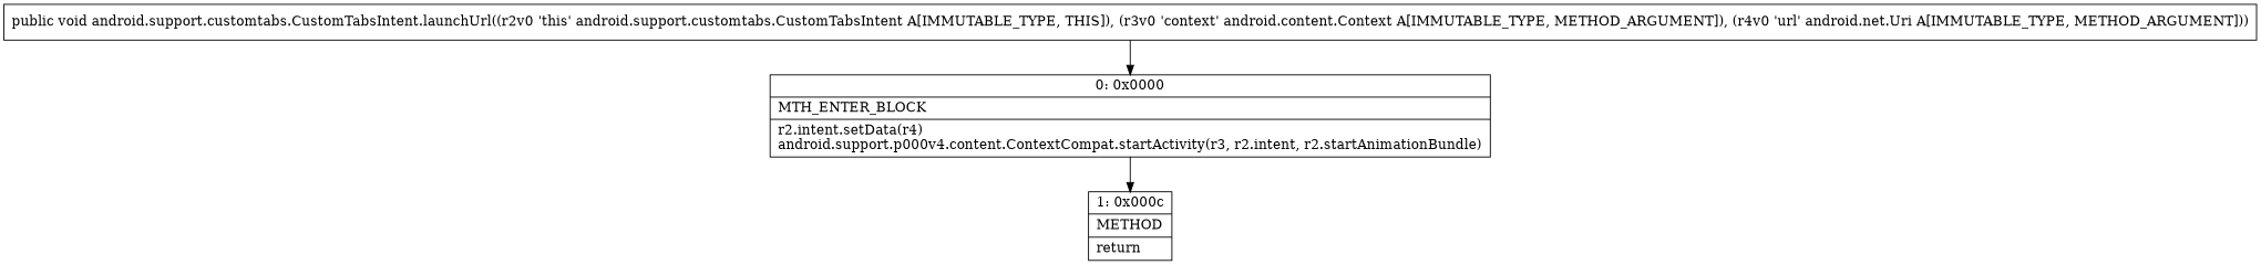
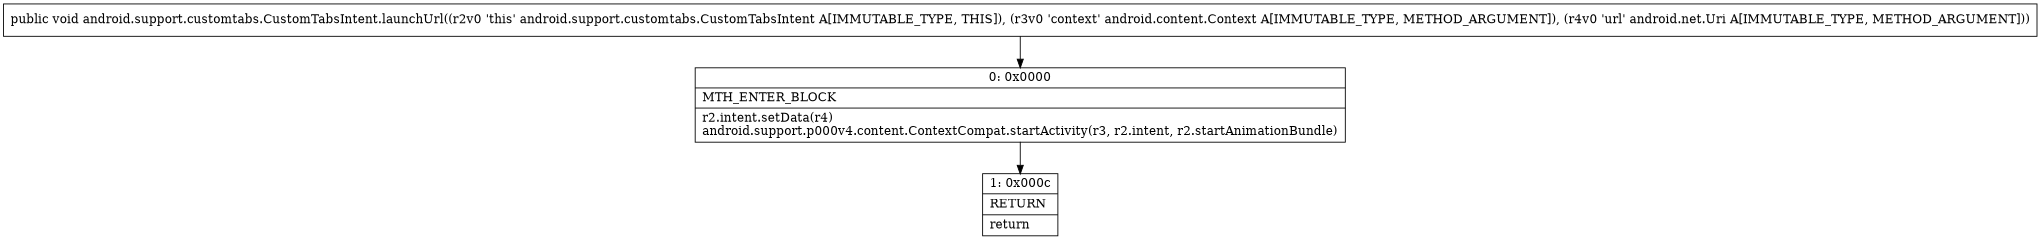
  digraph {
    node [shape=record]
    n1 [label="{0\:\ 0x0000|MTH_ENTER_BLOCK\l|r2.intent.setData(r4)\landroid.support.p000v4.content.ContextCompat.startActivity(r3, r2.intent, r2.startAnimationBundle)\l}"]
-   n2 [label="{1\:\ 0x000c|METHOD\l|return\l}"]
+   n2 [label="{1\:\ 0x000c|RETURN\l|return\l}"]
    n3 [label="{public void android.support.customtabs.CustomTabsIntent.launchUrl((r2v0 'this' android.support.customtabs.CustomTabsIntent A[IMMUTABLE_TYPE, THIS]), (r3v0 'context' android.content.Context A[IMMUTABLE_TYPE, METHOD_ARGUMENT]), (r4v0 'url' android.net.Uri A[IMMUTABLE_TYPE, METHOD_ARGUMENT])) }"]
    n1 -> n2
    n3 -> n1
  }
